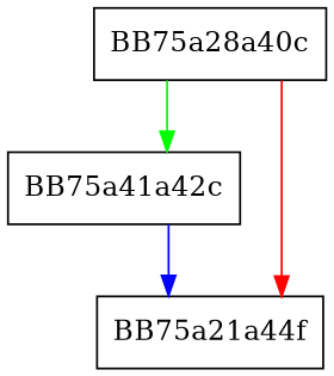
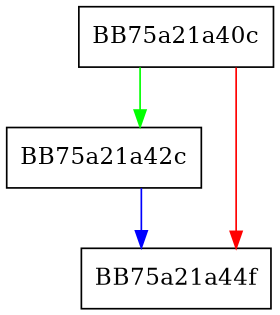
  digraph {
    splines=ortho
    node [shape=box]
-   BB75a21a40c [label=BB75a28a40c]
-   BB75a21a42c [label=BB75a41a42c]
+   BB75a21a40c
+   BB75a21a42c
    n3 [label=BB75a21a44f]
    BB75a21a40c -> BB75a21a42c [color=green]
    BB75a21a40c -> n3 [color=red]
    BB75a21a42c -> n3 [color=blue]
  }
